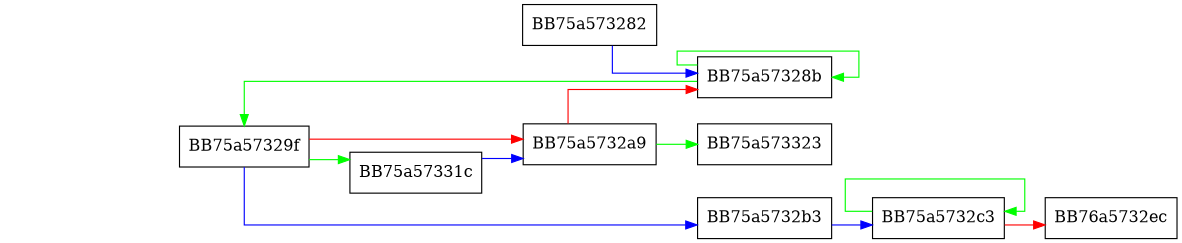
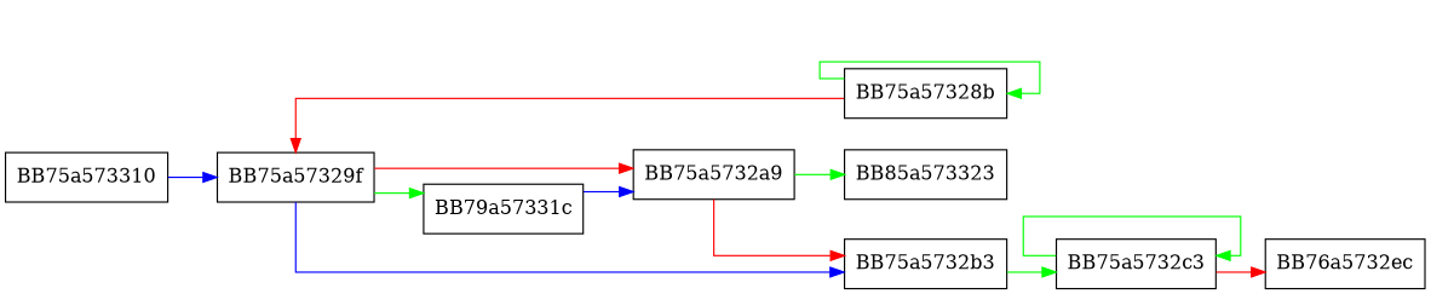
  digraph {
    rankdir=LR
    splines=ortho
    node [shape=box]
    edge [color=blue]
+   BB75a573310
    BB75a57329f
-   BB75a573282
    BB75a57328b
-   BB75a57331c
+   BB75a57331c [label=BB79a57331c]
    BB75a5732a9
    BB75a5732b3
-   BB75a573323
+   BB75a573323 [label=BB85a573323]
    BB75a5732c3
    n10 [label=BB76a5732ec]
+   BB75a573310 -> BB75a57329f
    BB75a57329f -> BB75a57331c [color=green]
    BB75a57329f -> BB75a5732a9 [color=red]
    BB75a57329f -> BB75a5732b3
-   BB75a573282 -> BB75a57328b
-   BB75a57328b -> BB75a57329f [color=green]
+   BB75a57328b -> BB75a57329f [color=red]
    BB75a57328b -> BB75a57328b [color=green]
    BB75a57331c -> BB75a5732a9
-   BB75a5732a9 -> BB75a57328b [color=red]
+   BB75a5732a9 -> BB75a5732b3 [color=red]
    BB75a5732a9 -> BB75a573323 [color=green]
-   BB75a5732b3 -> BB75a5732c3
+   BB75a5732b3 -> BB75a5732c3 [color=green]
    BB75a5732c3 -> BB75a5732c3 [color=green]
    BB75a5732c3 -> n10 [color=red]
  }
